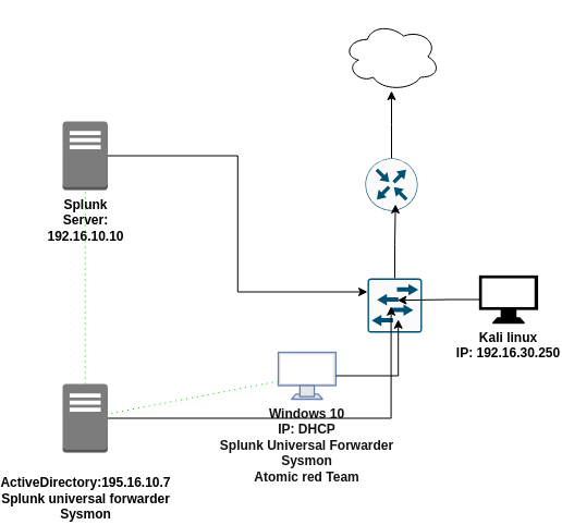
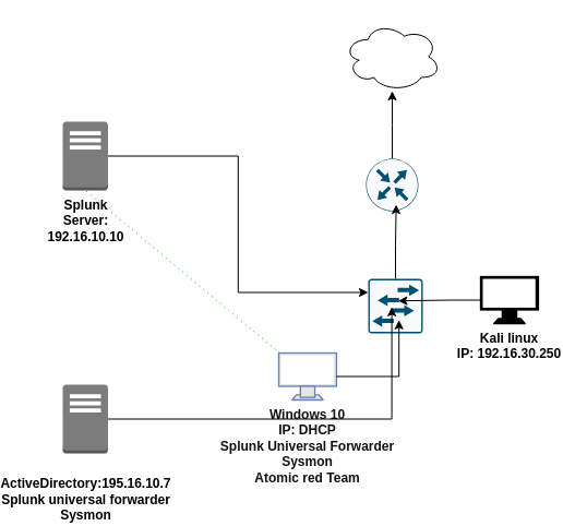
  <mxCell id="0" />
  <mxCell id="1" parent="0" />
  <mxCell id="2" value="&lt;b style=&quot;text-align: justify; text-wrap: wrap;&quot;&gt;Splunk Server: 192.16.10.10&lt;/b&gt;" style="outlineConnect=0;dashed=0;verticalLabelPosition=bottom;verticalAlign=top;align=center;html=1;shape=mxgraph.aws3.traditional_server;fillColor=#7D7C7C;gradientColor=none;" parent="1" vertex="1"><mxGeometry x="20" y="111" width="41.5" height="63" as="geometry" /></mxCell>
- <mxCell id="3" style="edgeStyle=orthogonalEdgeStyle;rounded=0;orthogonalLoop=1;jettySize=auto;html=1;strokeColor=#00CC00;dashed=1;dashPattern=1 4;endArrow=none;endFill=0;" parent="1" source="4" target="2" edge="1"><mxGeometry relative="1" as="geometry" /></mxCell>
  <mxCell id="4" value="&lt;div style=&quot;text-wrap: wrap; text-align: justify;&quot;&gt;&lt;b&gt;&lt;br&gt;&lt;/b&gt;&lt;/div&gt;&lt;div style=&quot;text-wrap: wrap; text-align: justify;&quot;&gt;&lt;b&gt;ActiveDirectory:195.16.10.7&lt;/b&gt;&lt;/div&gt;&lt;div&gt;&lt;b&gt;Splunk universal forwarder&lt;/b&gt;&lt;/div&gt;&lt;div&gt;&lt;b&gt;Sysmon&lt;/b&gt;&lt;/div&gt;" style="outlineConnect=0;dashed=0;verticalLabelPosition=bottom;verticalAlign=top;align=center;html=1;shape=mxgraph.aws3.traditional_server;fillColor=#7D7C7C;gradientColor=none;" parent="1" vertex="1"><mxGeometry x="20" y="352" width="41.5" height="63" as="geometry" /></mxCell>
  <mxCell id="5" value="&lt;font color=&quot;#000000&quot;&gt;&lt;b&gt;Kali linux&lt;/b&gt;&lt;/font&gt;&lt;div&gt;&lt;font color=&quot;#000000&quot;&gt;&lt;b&gt;IP: 192.16.30.250&lt;/b&gt;&lt;/font&gt;&lt;/div&gt;" style="fontColor=#0066CC;verticalAlign=top;verticalLabelPosition=bottom;labelPosition=center;align=center;html=1;outlineConnect=0;fillColor=#000000;strokeColor=#000000;gradientColor=none;gradientDirection=north;strokeWidth=2;shape=mxgraph.networks.monitor;" parent="1" vertex="1"><mxGeometry x="403" y="253" width="52.92" height="43" as="geometry" /></mxCell>
  <mxCell id="6" value="&lt;b&gt;&lt;font color=&quot;#121212&quot;&gt;Windows 10&lt;/font&gt;&lt;/b&gt;&lt;div&gt;&lt;b&gt;&lt;font color=&quot;#121212&quot;&gt;IP: DHCP&lt;/font&gt;&lt;/b&gt;&lt;/div&gt;&lt;div&gt;&lt;b&gt;&lt;font color=&quot;#121212&quot;&gt;Splunk Universal Forwarder&lt;/font&gt;&lt;/b&gt;&lt;/div&gt;&lt;div&gt;&lt;b&gt;&lt;font color=&quot;#121212&quot;&gt;Sysmon&lt;/font&gt;&lt;/b&gt;&lt;/div&gt;&lt;div&gt;&lt;b&gt;&lt;font color=&quot;#121212&quot;&gt;Atomic red Team&lt;/font&gt;&lt;/b&gt;&lt;/div&gt;" style="fontColor=#0066CC;verticalAlign=top;verticalLabelPosition=bottom;labelPosition=center;align=center;html=1;outlineConnect=0;fillColor=#E6E6E6;strokeColor=#6881B3;gradientColor=none;gradientDirection=north;strokeWidth=2;shape=mxgraph.networks.monitor;" parent="1" vertex="1"><mxGeometry x="218" y="323" width="52.92" height="43" as="geometry" /></mxCell>
  <mxCell id="7" value="" style="sketch=0;points=[[0.015,0.015,0],[0.985,0.015,0],[0.985,0.985,0],[0.015,0.985,0],[0.25,0,0],[0.5,0,0],[0.75,0,0],[1,0.25,0],[1,0.5,0],[1,0.75,0],[0.75,1,0],[0.5,1,0],[0.25,1,0],[0,0.75,0],[0,0.5,0],[0,0.25,0]];verticalLabelPosition=bottom;html=1;verticalAlign=top;aspect=fixed;align=center;pointerEvents=1;shape=mxgraph.cisco19.rect;prIcon=l2_switch;fillColor=#FAFAFA;strokeColor=#005073;" parent="1" vertex="1"><mxGeometry x="300" y="255" width="50" height="50" as="geometry" /></mxCell>
  <mxCell id="8" style="edgeStyle=orthogonalEdgeStyle;rounded=0;orthogonalLoop=1;jettySize=auto;html=1;exitX=0.5;exitY=0;exitDx=0;exitDy=0;exitPerimeter=0;" parent="1" source="9" target="10" edge="1"><mxGeometry relative="1" as="geometry"><mxPoint x="323" y="88" as="targetPoint" /></mxGeometry></mxCell>
  <mxCell id="9" value="" style="sketch=0;points=[[0.5,0,0],[1,0.5,0],[0.5,1,0],[0,0.5,0],[0.145,0.145,0],[0.856,0.145,0],[0.855,0.856,0],[0.145,0.855,0]];verticalLabelPosition=bottom;html=1;verticalAlign=top;aspect=fixed;align=center;pointerEvents=1;shape=mxgraph.cisco19.rect;prIcon=router;fillColor=#FAFAFA;strokeColor=#005073;" parent="1" vertex="1"><mxGeometry x="298" y="145" width="48" height="48" as="geometry" /></mxCell>
  <mxCell id="10" value="" style="ellipse;shape=cloud;whiteSpace=wrap;html=1;" parent="1" vertex="1"><mxGeometry x="277.54" y="20" width="88.92" height="63" as="geometry" /></mxCell>
  <mxCell id="11" style="edgeStyle=orthogonalEdgeStyle;rounded=0;orthogonalLoop=1;jettySize=auto;html=1;entryX=0.564;entryY=0.756;entryDx=0;entryDy=0;entryPerimeter=0;" parent="1" source="6" target="7" edge="1"><mxGeometry relative="1" as="geometry" /></mxCell>
  <mxCell id="12" style="edgeStyle=orthogonalEdgeStyle;rounded=0;orthogonalLoop=1;jettySize=auto;html=1;entryX=0.548;entryY=0.404;entryDx=0;entryDy=0;entryPerimeter=0;" parent="1" source="5" target="7" edge="1"><mxGeometry relative="1" as="geometry" /></mxCell>
  <mxCell id="13" style="edgeStyle=orthogonalEdgeStyle;rounded=0;orthogonalLoop=1;jettySize=auto;html=1;entryX=0.432;entryY=0.516;entryDx=0;entryDy=0;entryPerimeter=0;" parent="1" source="4" target="7" edge="1"><mxGeometry relative="1" as="geometry" /></mxCell>
  <mxCell id="14" style="edgeStyle=orthogonalEdgeStyle;rounded=0;orthogonalLoop=1;jettySize=auto;html=1;entryX=0;entryY=0.25;entryDx=0;entryDy=0;entryPerimeter=0;" parent="1" source="2" target="7" edge="1"><mxGeometry relative="1" as="geometry" /></mxCell>
  <mxCell id="15" style="edgeStyle=orthogonalEdgeStyle;rounded=0;orthogonalLoop=1;jettySize=auto;html=1;exitX=0.5;exitY=0;exitDx=0;exitDy=0;exitPerimeter=0;entryX=0.576;entryY=0.876;entryDx=0;entryDy=0;entryPerimeter=0;" parent="1" source="7" target="9" edge="1"><mxGeometry relative="1" as="geometry" /></mxCell>
- <mxCell id="16" style="rounded=0;orthogonalLoop=1;jettySize=auto;html=1;strokeColor=#00CC00;shadow=1;dashed=1;dashPattern=1 4;endArrow=none;endFill=0;" parent="1" source="6" target="4" edge="1"><mxGeometry relative="1" as="geometry" /></mxCell>
+ <mxCell id="16" style="rounded=0;orthogonalLoop=1;jettySize=auto;html=1;entryX=0.5;entryY=1;entryDx=0;entryDy=0;entryPerimeter=0;strokeColor=#00CC00;shadow=1;dashed=1;dashPattern=1 4;endArrow=none;endFill=0;" parent="1" source="6" target="2" edge="1"><mxGeometry relative="1" as="geometry" /></mxCell>
